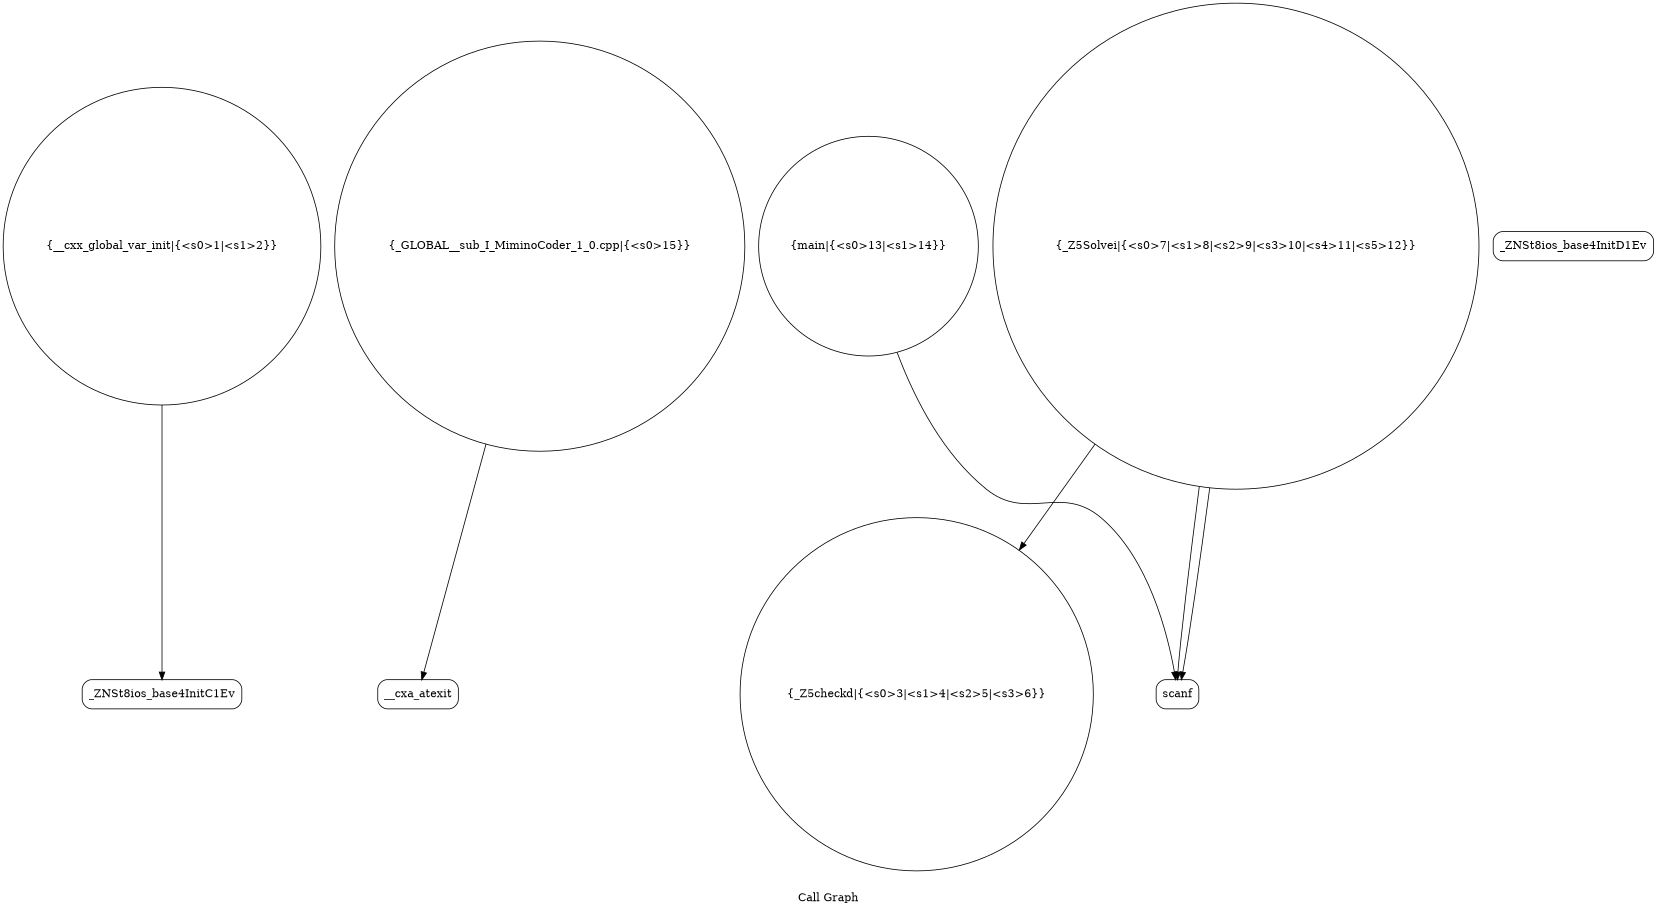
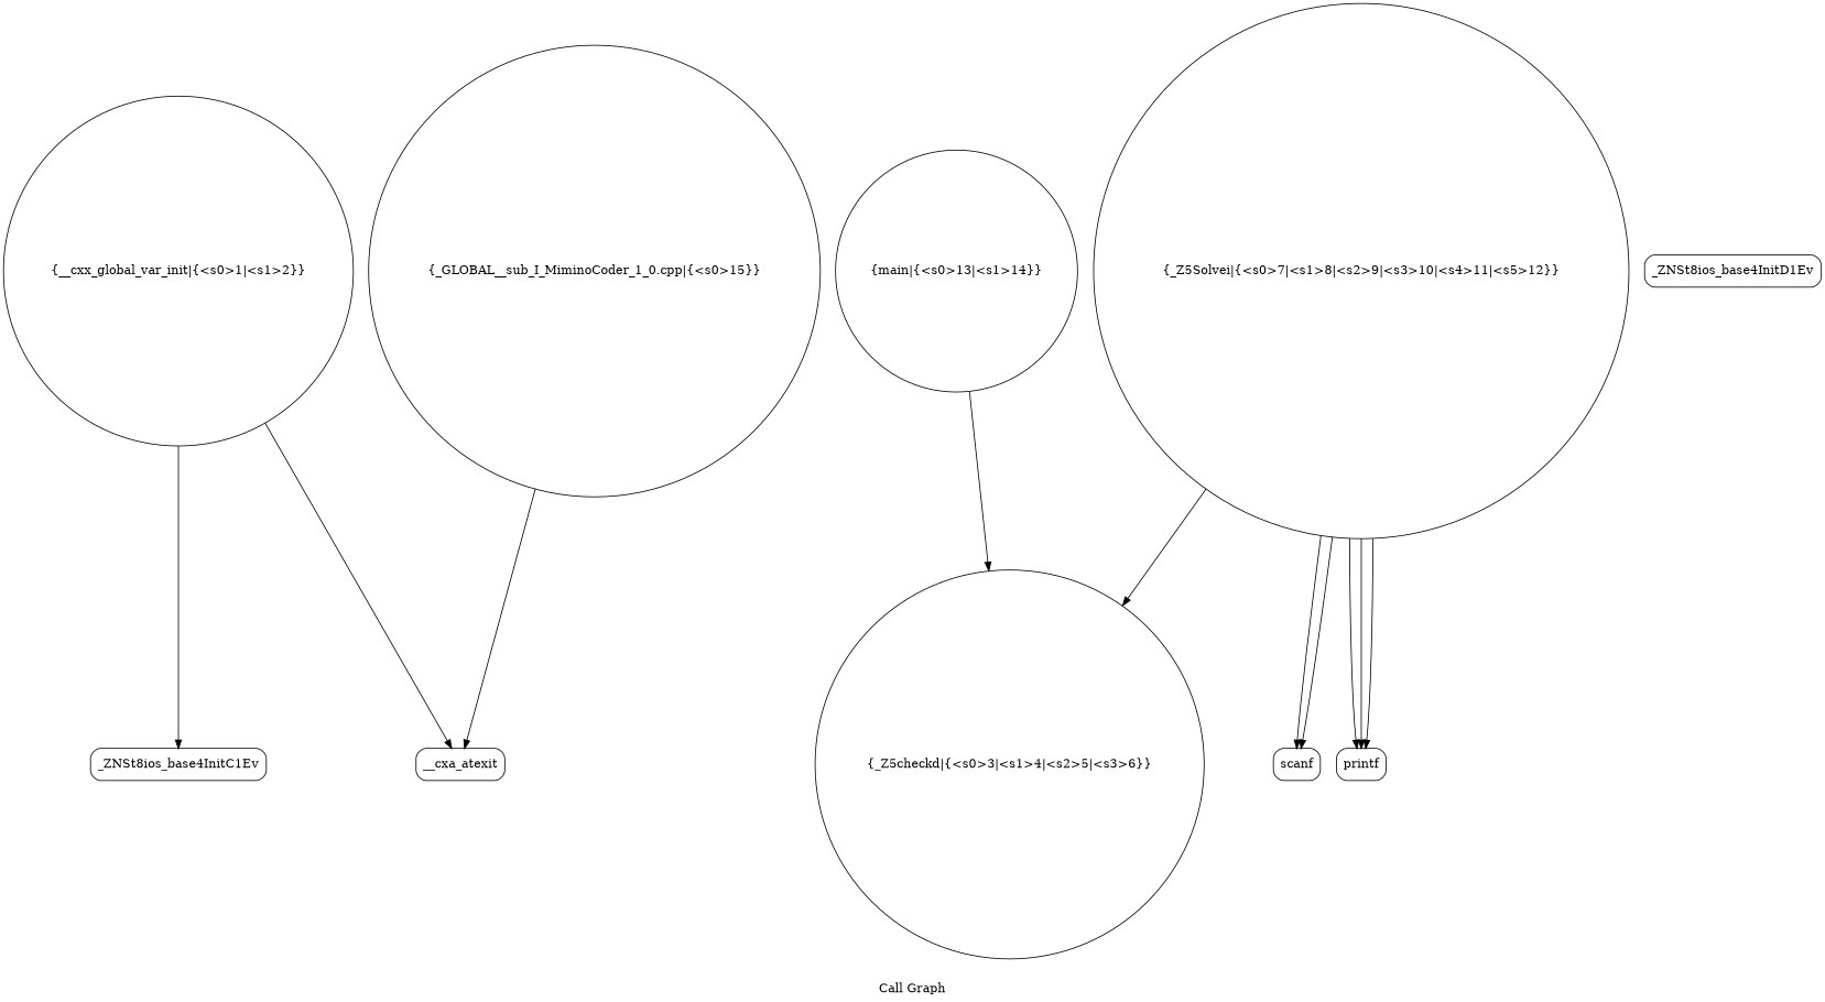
  digraph {
    label="Call Graph"
    node [shape=circle]
    edge [color=black tailport=s0]
    n1 [label="{__cxx_global_var_init|{<s0>1|<s1>2}}"]
    n2 [label="{_ZNSt8ios_base4InitC1Ev}" shape=Mrecord]
    n3 [label="{__cxa_atexit}" shape=Mrecord]
    n4 [label="{_Z5Solvei|{<s0>7|<s1>8|<s2>9|<s3>10|<s4>11|<s5>12}}"]
    n5 [label="{scanf}" shape=Mrecord]
+   n6 [label="{printf}" shape=Mrecord]
    n7 [label="{_Z5checkd|{<s0>3|<s1>4|<s2>5|<s3>6}}"]
    n8 [label="{_ZNSt8ios_base4InitD1Ev}" shape=Mrecord]
    n9 [label="{_GLOBAL__sub_I_MiminoCoder_1_0.cpp|{<s0>15}}"]
    n10 [label="{main|{<s0>13|<s1>14}}"]
    n1 -> n2
+   n1 -> n3 [tailport=s1]
    n4 -> n5
    n4 -> n5 [tailport=s1]
+   n4 -> n6 [tailport=s2]
+   n4 -> n6 [tailport=s3]
+   n4 -> n6 [tailport=s5]
    n4 -> n7 [tailport=s4]
    n9 -> n3
-   n10 -> n5
+   n10 -> n7
  }
